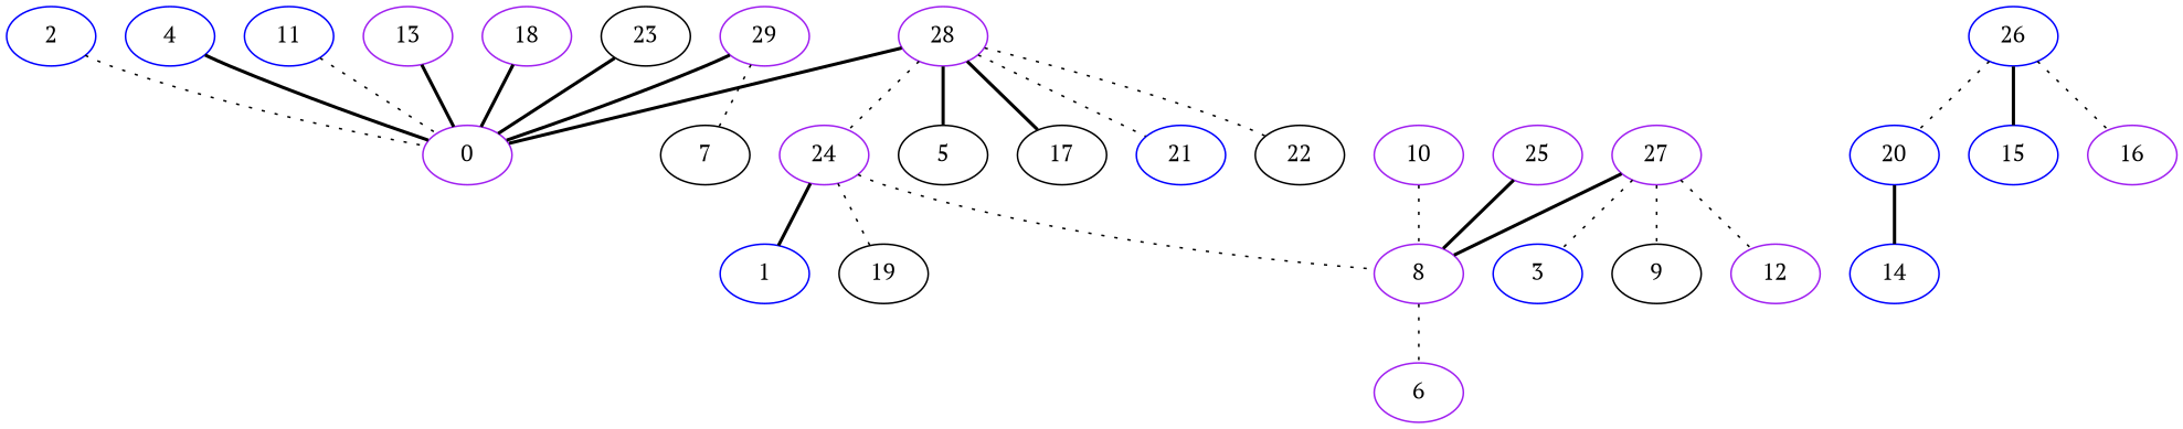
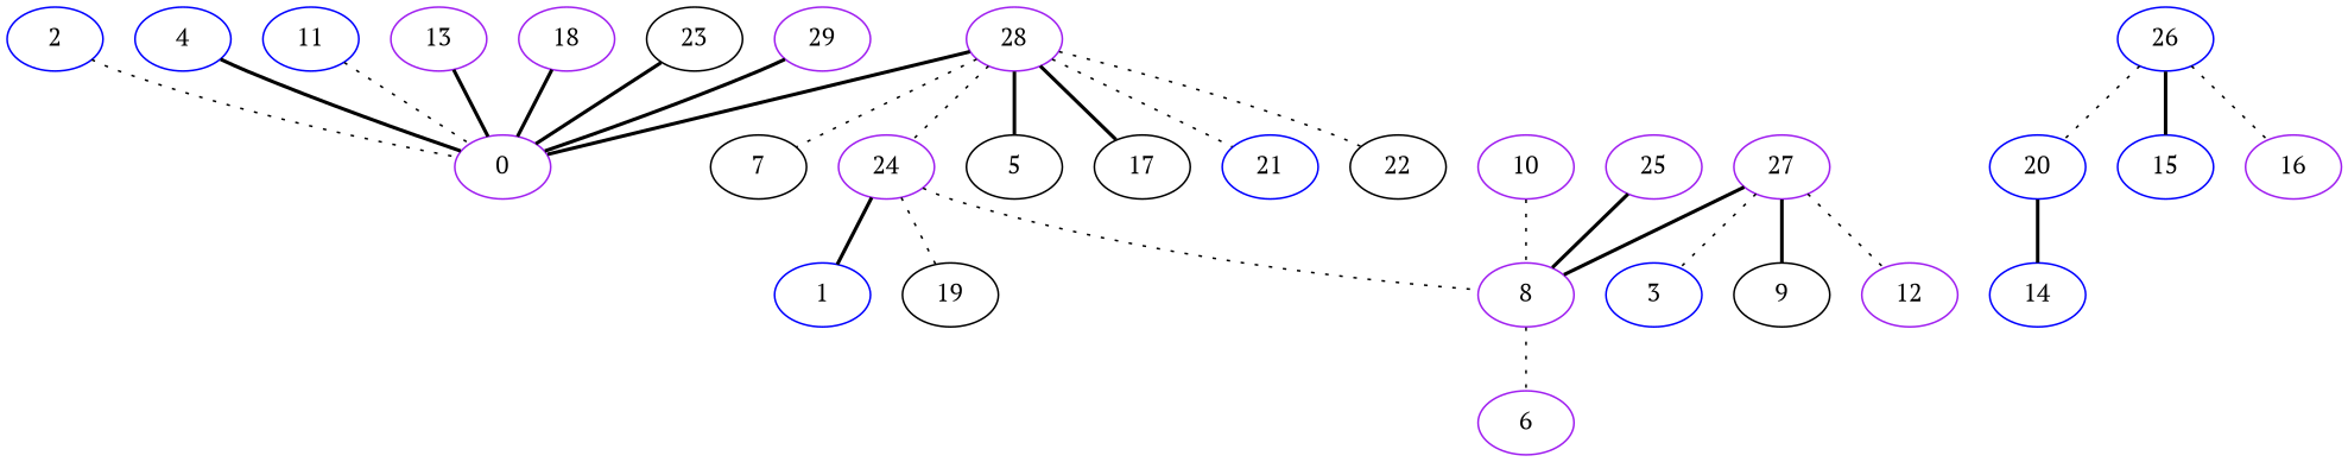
  graph {
    fontname="PT Serif"
    node [color=purple fontname="PT Serif"]
    edge [fontname="PT Serif" style=dotted]
    2 [color=blue]
    0
    4 [color=blue]
    8
    6
    10
    11 [color=blue]
    13
    18
    20 [color=blue]
    14 [color=blue]
    23 [color=black]
    24
    1 [color=blue]
    19 [color=black]
    25
    26 [color=blue]
    15 [color=blue]
    16
    27
    3 [color=blue]
    9 [color=black]
    12
    28
    5 [color=black]
    7 [color=black]
    17 [color=black]
    21 [color=blue]
    22 [color=black]
    29
    2 -- 0
    4 -- 0 [style=bold]
    8 -- 6
    10 -- 8
    11 -- 0
    13 -- 0 [style=bold]
    18 -- 0 [style=bold]
    20 -- 14 [style=bold]
    23 -- 0 [style=bold]
    24 -- 8
    24 -- 1 [style=bold]
    24 -- 19
    25 -- 8 [style=bold]
    26 -- 20
    26 -- 15 [style=bold]
    26 -- 16
    27 -- 8 [style=bold]
    27 -- 3
-   27 -- 9
+   27 -- 9 [style=bold]
    27 -- 12
    28 -- 0 [style=bold]
    28 -- 24
    28 -- 5 [style=bold]
-   29 -- 7
+   28 -- 7
    28 -- 17 [style=bold]
    28 -- 21
    28 -- 22
    29 -- 0 [style=bold]
  }
